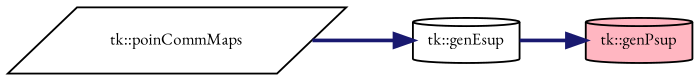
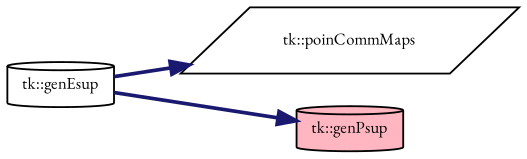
  digraph {
    fontname="EB Garamond"
    rankdir=LR
    node [color=black fillcolor=white fontname="EB Garamond" fontsize=9 shape=cylinder style=filled]
    edge [color=midnightblue fontname="EB Garamond" fontsize=9 labelfontname="sans-serif" labelfontsize=9 style=bold]
    n1 [fontcolor=black height=0.2 label="tk::poinCommMaps" shape=parallelogram width=0.4]
    n2 [height=0.2 label="tk::genEsup" width=0.4]
    n3 [fillcolor=lightpink height=0.2 label="tk::genPsup" width=0.4]
-   n1 -> n2
+   n2 -> n1
    n2 -> n3
  }
